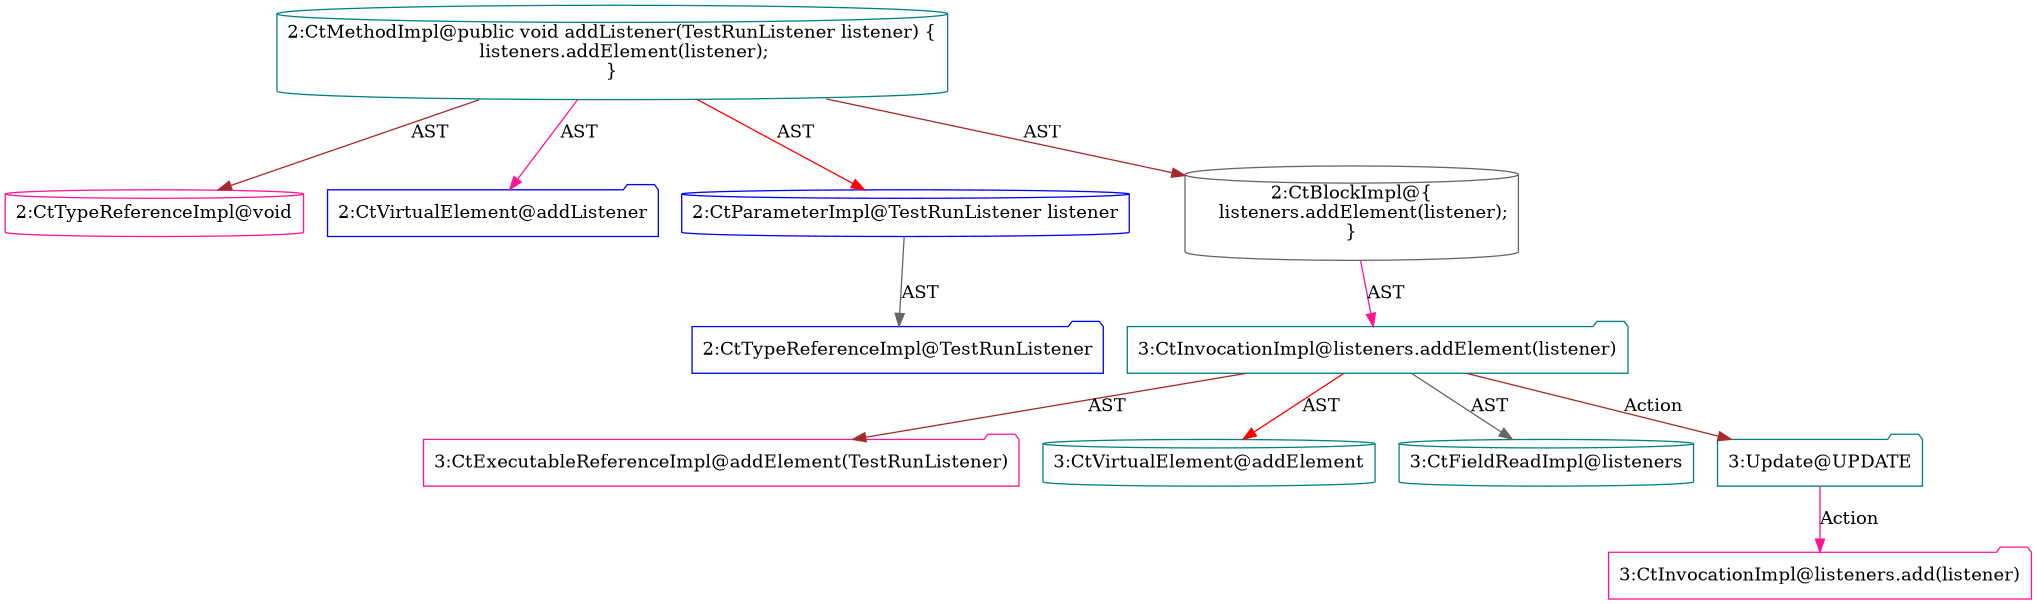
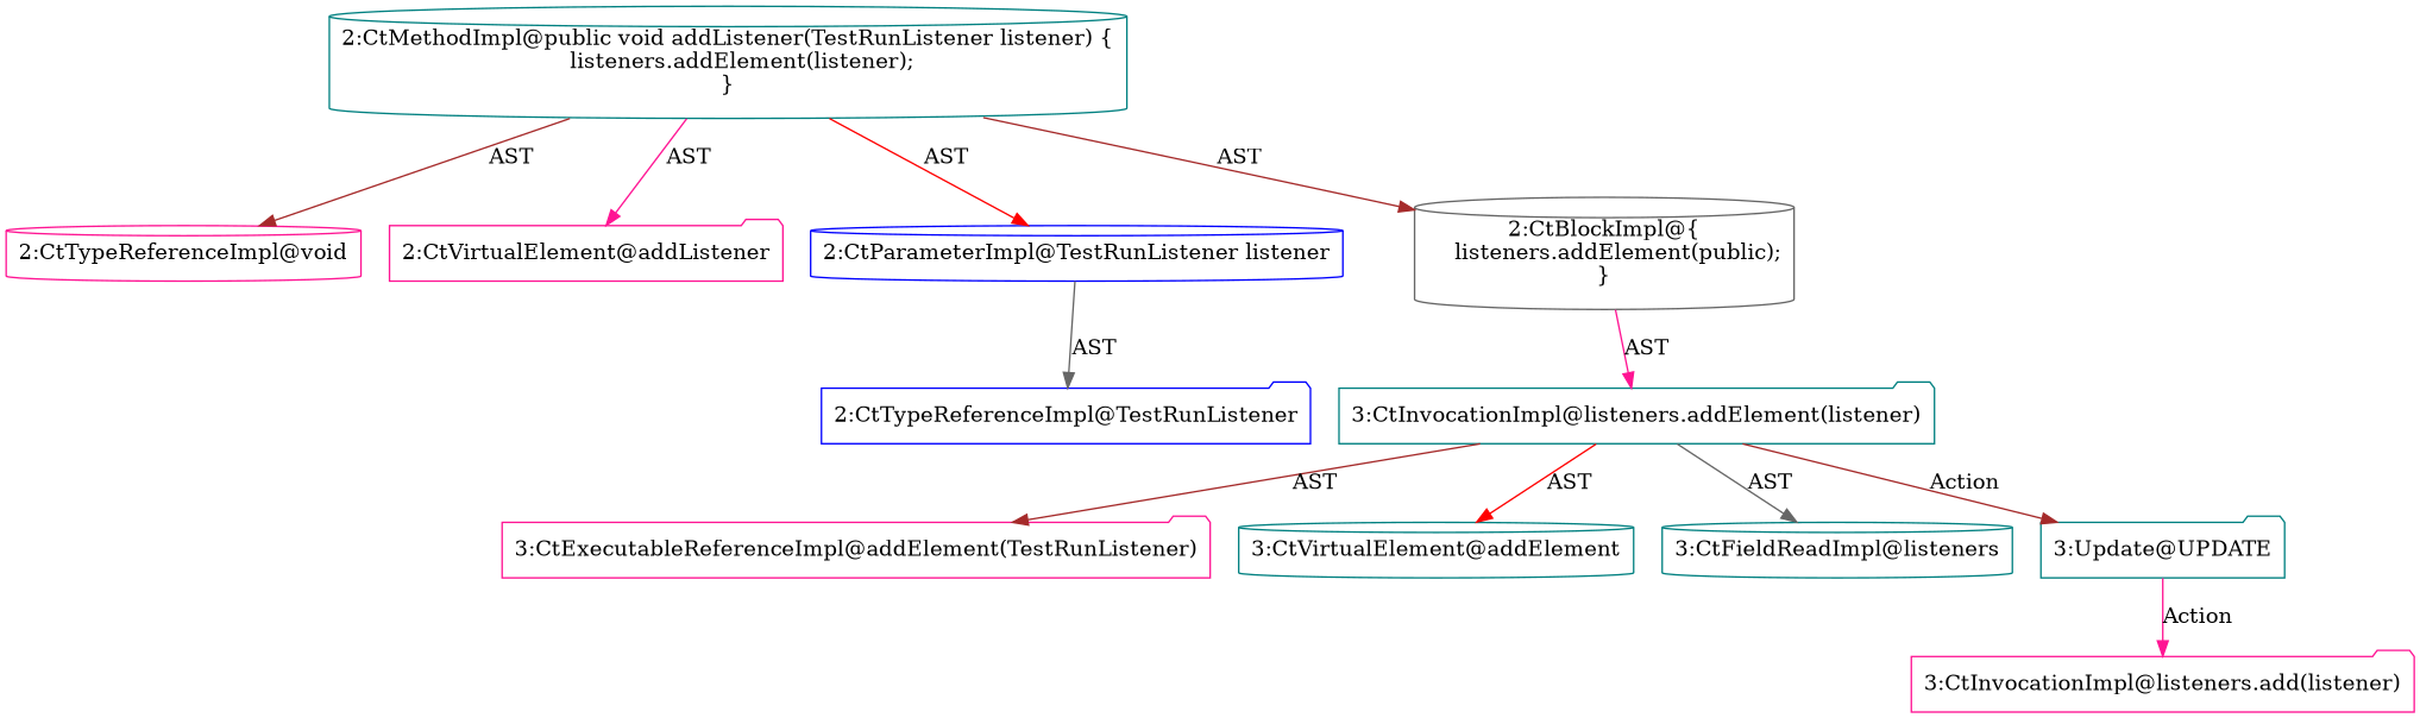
  digraph {
    node [color=teal shape=cylinder]
    edge [color=brown]
    n1 [color=deeppink label="2:CtTypeReferenceImpl@void"]
-   n2 [color=blue label="2:CtVirtualElement@addListener" shape=folder]
+   n2 [color=deeppink label="2:CtVirtualElement@addListener" shape=folder]
    n3 [color=blue label="2:CtParameterImpl@TestRunListener listener"]
    n4 [color=blue label="2:CtTypeReferenceImpl@TestRunListener" shape=folder]
    n5 [color=deeppink label="3:CtExecutableReferenceImpl@addElement(TestRunListener)" shape=folder]
    n6 [label="3:CtVirtualElement@addElement"]
    n7 [label="3:CtFieldReadImpl@listeners"]
    n8 [label="3:CtInvocationImpl@listeners.addElement(listener)" shape=folder]
    n9 [label="3:Update@UPDATE" shape=folder]
    n10 [color=deeppink label="3:CtInvocationImpl@listeners.add(listener)" shape=folder]
-   n11 [color=gray40 label="2:CtBlockImpl@\{\n    listeners.addElement(listener);\n\}"]
+   n11 [color=gray40 label="2:CtBlockImpl@\{\n    listeners.addElement(public);\n\}"]
    n12 [label="2:CtMethodImpl@public void addListener(TestRunListener listener) \{\n    listeners.addElement(listener);\n\}"]
    n3 -> n4 [color=gray40 label=AST]
    n8 -> n5 [label=AST]
    n8 -> n6 [color=red label=AST]
    n8 -> n7 [color=gray40 label=AST]
    n8 -> n9 [label=Action]
    n9 -> n10 [color=deeppink label=Action]
    n11 -> n8 [color=deeppink label=AST]
    n12 -> n1 [label=AST]
    n12 -> n2 [color=deeppink label=AST]
    n12 -> n3 [color=red label=AST]
    n12 -> n11 [label=AST]
  }
